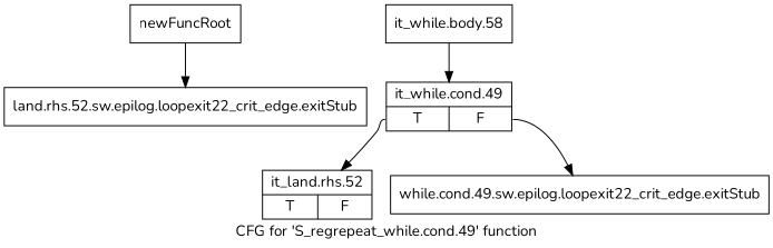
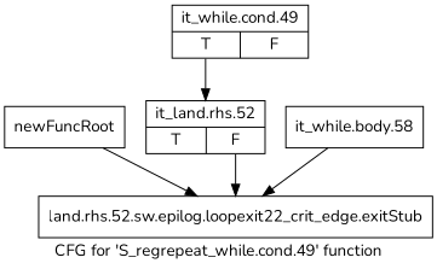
  digraph {
    fontname=Nunito
    label="CFG for 'S_regrepeat_while.cond.49' function"
    node [fontname=Nunito shape=record]
    edge [fontname=Nunito]
    n1 [label="{newFuncRoot}"]
    n2 [label="{land.rhs.52.sw.epilog.loopexit22_crit_edge.exitStub}"]
    n3 [label="{it_while.cond.49|{<s0>T|<s1>F}}"]
-   n4 [label="{while.cond.49.sw.epilog.loopexit22_crit_edge.exitStub}"]
    n5 [label="{it_land.rhs.52|{<s0>T|<s1>F}}"]
    n6 [label="{it_while.body.58}"]
    n1 -> n2
-   n3 -> n4 [tailport=s1]
    n3 -> n5 [tailport=s0]
-   n6 -> n3
+   n5 -> n2 [tailport=s1]
+   n6 -> n2
  }
